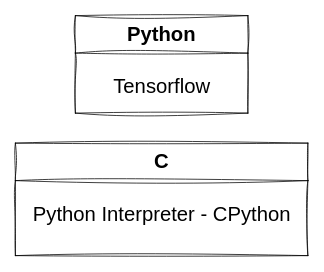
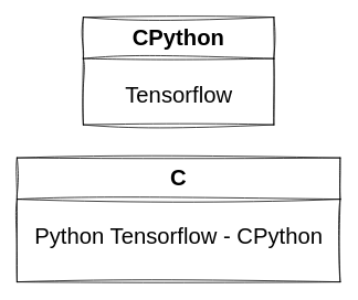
  <mxCell id="0" />
  <mxCell id="1" parent="0" />
- <mxCell id="2" value="&lt;font style=&quot;font-size: 27px;&quot;&gt;Python&lt;/font&gt;" style="swimlane;whiteSpace=wrap;html=1;startSize=50;fontSize=27;sketch=1;curveFitting=1;jiggle=2;" vertex="1" parent="1"><mxGeometry x="100" y="20" width="230" height="130" as="geometry" /></mxCell>
+ <mxCell id="2" value="&lt;font style=&quot;font-size: 27px;&quot;&gt;CPython&lt;/font&gt;" style="swimlane;whiteSpace=wrap;html=1;startSize=50;fontSize=27;sketch=1;curveFitting=1;jiggle=2;" vertex="1" parent="1"><mxGeometry x="100" y="20" width="230" height="130" as="geometry" /></mxCell>
  <mxCell id="3" value="&lt;font style=&quot;font-size: 27px;&quot;&gt;Tensorflow&lt;/font&gt;" style="text;html=1;align=center;verticalAlign=middle;resizable=0;points=[];autosize=1;strokeColor=none;fillColor=none;fontSize=27;sketch=1;curveFitting=1;jiggle=2;" vertex="1" parent="2"><mxGeometry x="40" y="70" width="150" height="50" as="geometry" /></mxCell>
  <mxCell id="4" value="&lt;font style=&quot;font-size: 27px;&quot;&gt;C&lt;/font&gt;" style="swimlane;whiteSpace=wrap;html=1;startSize=50;fontSize=27;sketch=1;curveFitting=1;jiggle=2;" vertex="1" parent="1"><mxGeometry x="20" y="190" width="390" height="150" as="geometry" /></mxCell>
- <mxCell id="5" value="&lt;font style=&quot;font-size: 27px;&quot;&gt;Python Interpreter - CPython&lt;/font&gt;" style="text;html=1;align=center;verticalAlign=middle;resizable=0;points=[];autosize=1;strokeColor=none;fillColor=none;fontSize=27;sketch=1;curveFitting=1;jiggle=2;" vertex="1" parent="4"><mxGeometry x="10" y="70" width="370" height="50" as="geometry" /></mxCell>
+ <mxCell id="5" value="&lt;font style=&quot;font-size: 27px;&quot;&gt;Python Tensorflow - CPython&lt;/font&gt;" style="text;html=1;align=center;verticalAlign=middle;resizable=0;points=[];autosize=1;strokeColor=none;fillColor=none;fontSize=27;sketch=1;curveFitting=1;jiggle=2;" vertex="1" parent="4"><mxGeometry x="10" y="70" width="370" height="50" as="geometry" /></mxCell>
